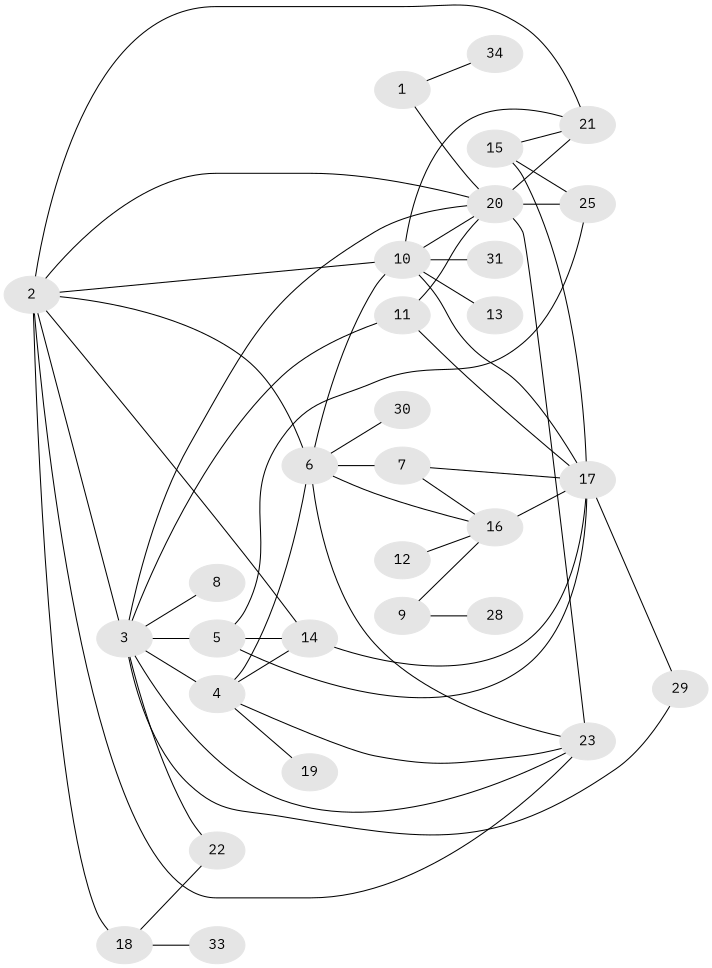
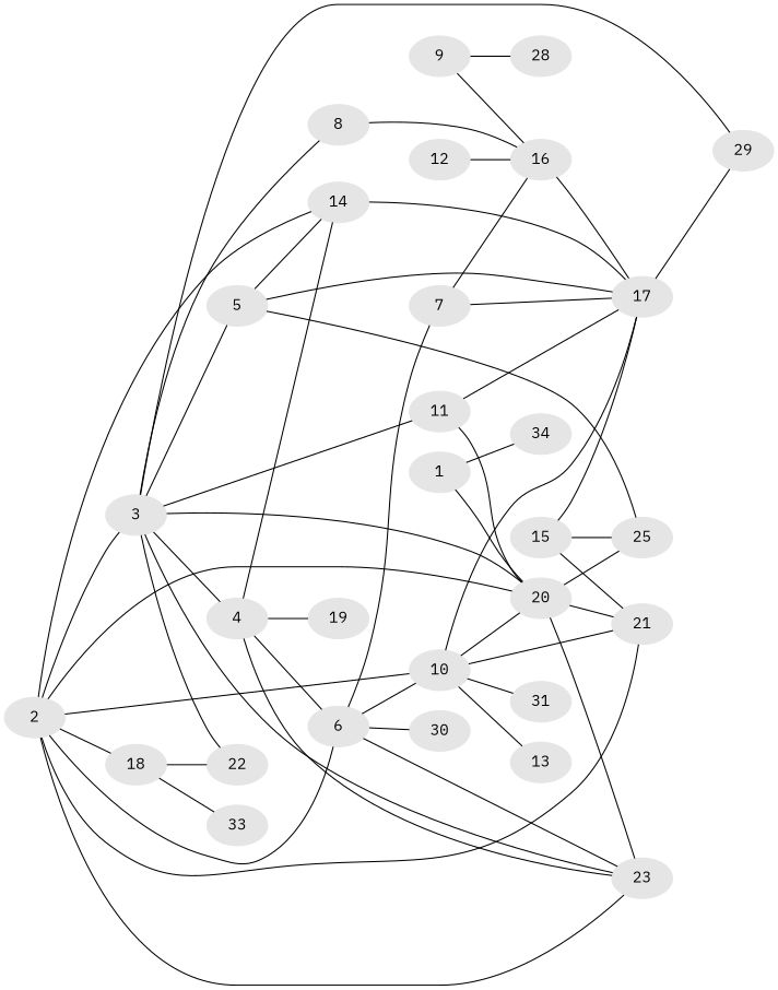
  graph {
    fontname="IBM Plex Mono"
    rankdir=LR
    node [color=gray90 fontname="IBM Plex Mono" style=filled]
    edge [fontname="IBM Plex Mono" weight=1.0]
    1
    20
    34
    11
    17
    21
    23
    25
    2
    3
    6
    10
    14
    18
    4
    5
    8
    22
    29
    7
    16
    30
    13
    31
    33
    19
    9
    28
    12
    15
    1 -- 20
    1 -- 34
    20 -- 21
    20 -- 23 [weight=2.0]
    20 -- 25
    11 -- 20
    11 -- 17
    17 -- 29
    2 -- 20
    2 -- 21
    2 -- 23
    2 -- 3
    2 -- 6 [weight=2.0]
    2 -- 10 [weight=2.0]
    2 -- 14
    2 -- 18
    3 -- 20
    3 -- 11
    3 -- 23
    3 -- 4
    3 -- 5
    3 -- 8
    3 -- 22
    3 -- 29
    6 -- 23
    6 -- 10
    6 -- 7 [weight=2.0]
-   6 -- 16
+   8 -- 16
    6 -- 30
    10 -- 20
    10 -- 17
    10 -- 21
    10 -- 13
    10 -- 31
    14 -- 17
    18 -- 22
    18 -- 33
    4 -- 23
    4 -- 6
    4 -- 14
    4 -- 19
    5 -- 17
    5 -- 25
    5 -- 14
    7 -- 17 [weight=2.0]
    7 -- 16
    16 -- 17
    9 -- 16
    9 -- 28
    12 -- 16
    15 -- 17
    15 -- 21
    15 -- 25
  }
